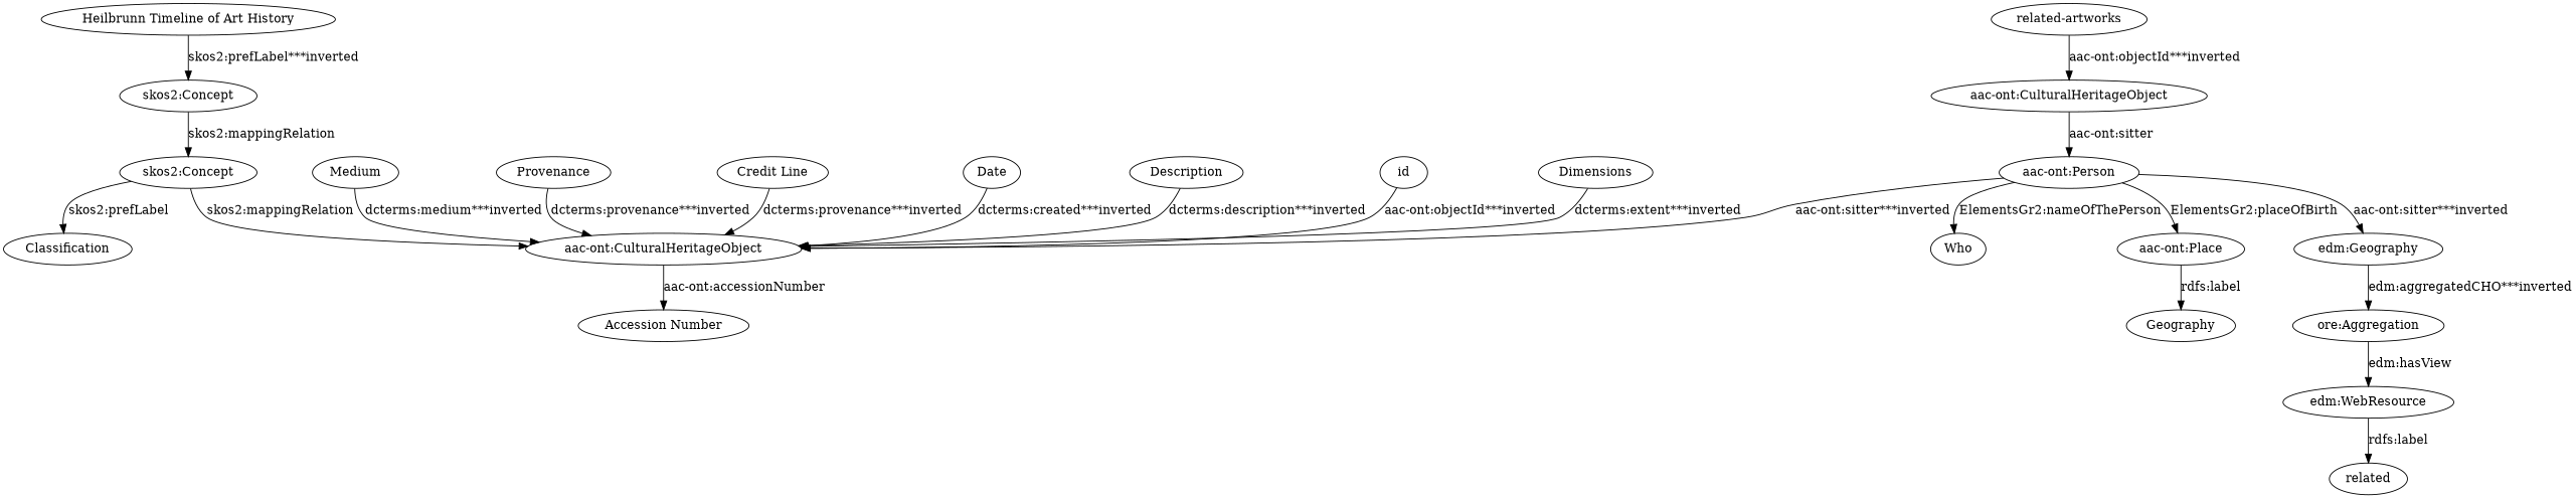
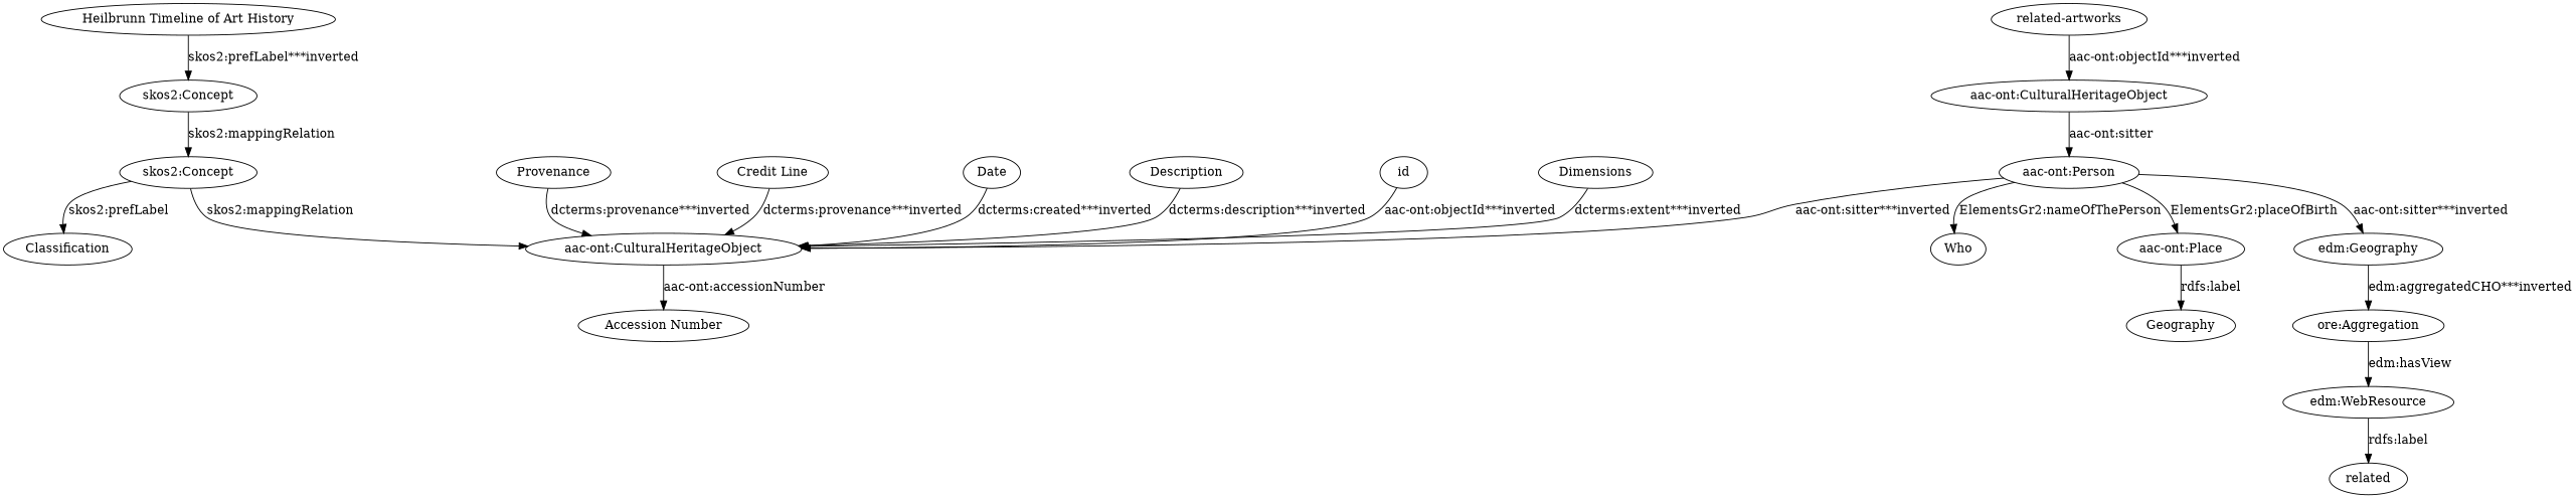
  digraph {
    node [type=attribute_name]
    edge [type=st_property_uri weight=1]
    n1 [label="Credit Line"]
    n2 [label="aac-ont:CulturalHeritageObject" type=class_uri]
    n3 [label="Accession Number"]
    n4 [label=Date]
    n5 [label=Description]
    n6 [label=Dimensions]
    n7 [label="Heilbrunn Timeline of Art History"]
    n8 [label="skos2:Concept" type=class_uri]
    n9 [label="skos2:Concept" type=class_uri]
    n10 [label=Classification]
-   n11 [label=Medium]
    n12 [label=Provenance]
    n13 [label="aac-ont:CulturalHeritageObject" type=class_uri]
    n14 [label="aac-ont:Person" type=class_uri]
    n15 [label=Who]
    n16 [label="aac-ont:Place" type=class_uri]
    n17 [label="edm:Geography" type=class_uri]
    n18 [label=Geography]
    n19 [label="ore:Aggregation" type=class_uri]
    n20 [label="edm:WebResource" type=class_uri]
    n21 [label=related]
    n22 [label=id]
    n23 [label="related-artworks"]
    n1 -> n2 [label="dcterms:provenance***inverted"]
    n2 -> n3 [label="aac-ont:accessionNumber" weight=""]
    n4 -> n2 [label="dcterms:created***inverted"]
    n5 -> n2 [label="dcterms:description***inverted"]
    n6 -> n2 [label="dcterms:extent***inverted"]
    n7 -> n8 [label="skos2:prefLabel***inverted"]
    n8 -> n9 [label="skos2:mappingRelation" type=direct_property_uri]
    n9 -> n2 [label="skos2:mappingRelation" type=inherited weight=4]
    n9 -> n10 [label="skos2:prefLabel" weight=""]
-   n11 -> n2 [label="dcterms:medium***inverted"]
    n12 -> n2 [label="dcterms:provenance***inverted"]
    n13 -> n14 [label="aac-ont:sitter" type=direct_property_uri]
    n14 -> n2 [label="aac-ont:sitter***inverted" type=direct_property_uri]
    n14 -> n15 [label="ElementsGr2:nameOfThePerson" weight=""]
    n14 -> n16 [label="ElementsGr2:placeOfBirth" type=direct_property_uri]
    n14 -> n17 [label="aac-ont:sitter***inverted" type=direct_property_uri]
    n16 -> n18 [label="rdfs:label" weight=""]
    n17 -> n19 [label="edm:aggregatedCHO***inverted" type=direct_property_uri]
    n19 -> n20 [label="edm:hasView" type=direct_property_uri]
    n20 -> n21 [label="rdfs:label" weight=""]
    n22 -> n2 [label="aac-ont:objectId***inverted"]
    n23 -> n13 [label="aac-ont:objectId***inverted"]
  }
